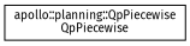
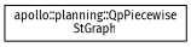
  digraph {
    rankdir=LR
    fontname="Fira Sans"
-   n1 [color=black fillcolor=white fontname="Fira Sans" fontsize=10 height=0.2 label="apollo::planning::QpPiecewise\lQpPiecewise" shape=record style=filled width=0.4]
+   n1 [color=black fillcolor=white fontname="Fira Sans" fontsize=10 height=0.2 label="apollo::planning::QpPiecewise\lStGraph" shape=record style=filled width=0.4]
  }
